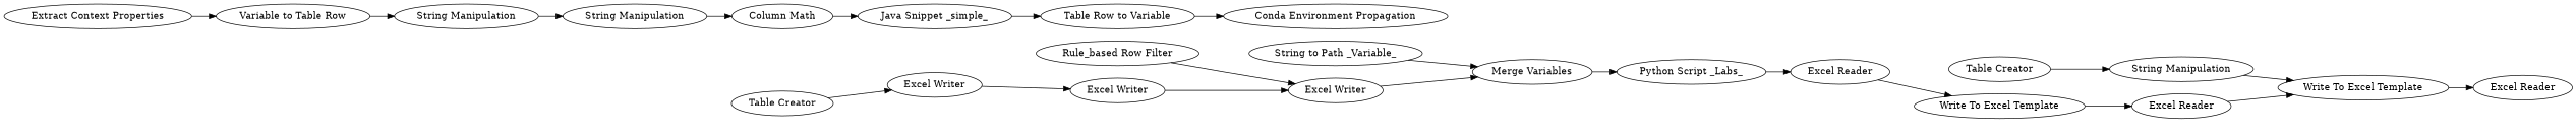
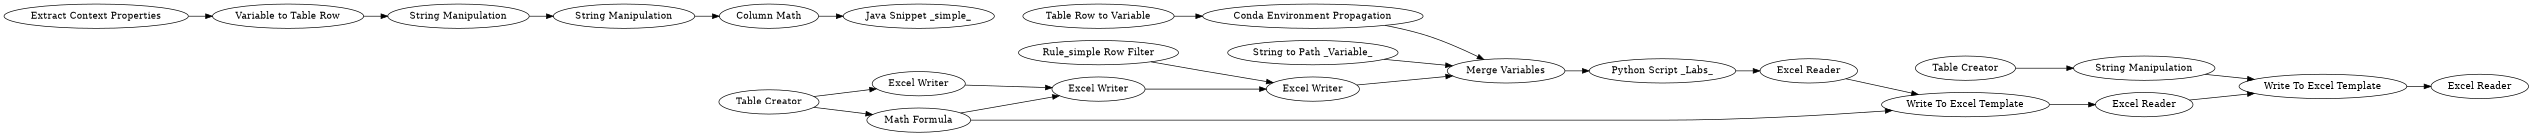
  digraph {
    rankdir=LR
    n1 [label="Python Script _Labs_"]
    n2 [label="Excel Reader"]
    n3 [label="Write To Excel Template"]
    n4 [label="Excel Reader"]
    n5 [label="Write To Excel Template"]
    n6 [label="Excel Reader"]
+   n7 [label="Math Formula"]
    n8 [label="Excel Writer"]
    n9 [label="Excel Writer"]
-   n10 [label="Rule_based Row Filter"]
+   n10 [label="Rule_simple Row Filter"]
    n11 [label="Merge Variables"]
    n12 [label="Table Row to Variable"]
    n13 [label="Conda Environment Propagation"]
    n14 [label="String to Path _Variable_"]
    n15 [label="String Manipulation"]
    n16 [label="Java Snippet _simple_"]
    n17 [label="Table Creator"]
    n18 [label="Excel Writer"]
    n19 [label="Column Math"]
    n20 [label="Variable to Table Row"]
    n21 [label="String Manipulation"]
    n22 [label="String Manipulation"]
    n23 [label="Extract Context Properties"]
    n24 [label="Table Creator"]
    n1 -> n2
    n2 -> n3
    n3 -> n4
    n4 -> n5
    n5 -> n6
+   n7 -> n3
+   n7 -> n8
    n8 -> n9
    n9 -> n11
    n10 -> n9
    n11 -> n1
    n12 -> n13
+   n13 -> n11
    n14 -> n11
    n15 -> n5
-   n16 -> n12
+   n17 -> n7
    n17 -> n18
    n18 -> n8
    n19 -> n16
    n20 -> n21
    n21 -> n22
    n22 -> n19
    n23 -> n20
    n24 -> n15
  }
